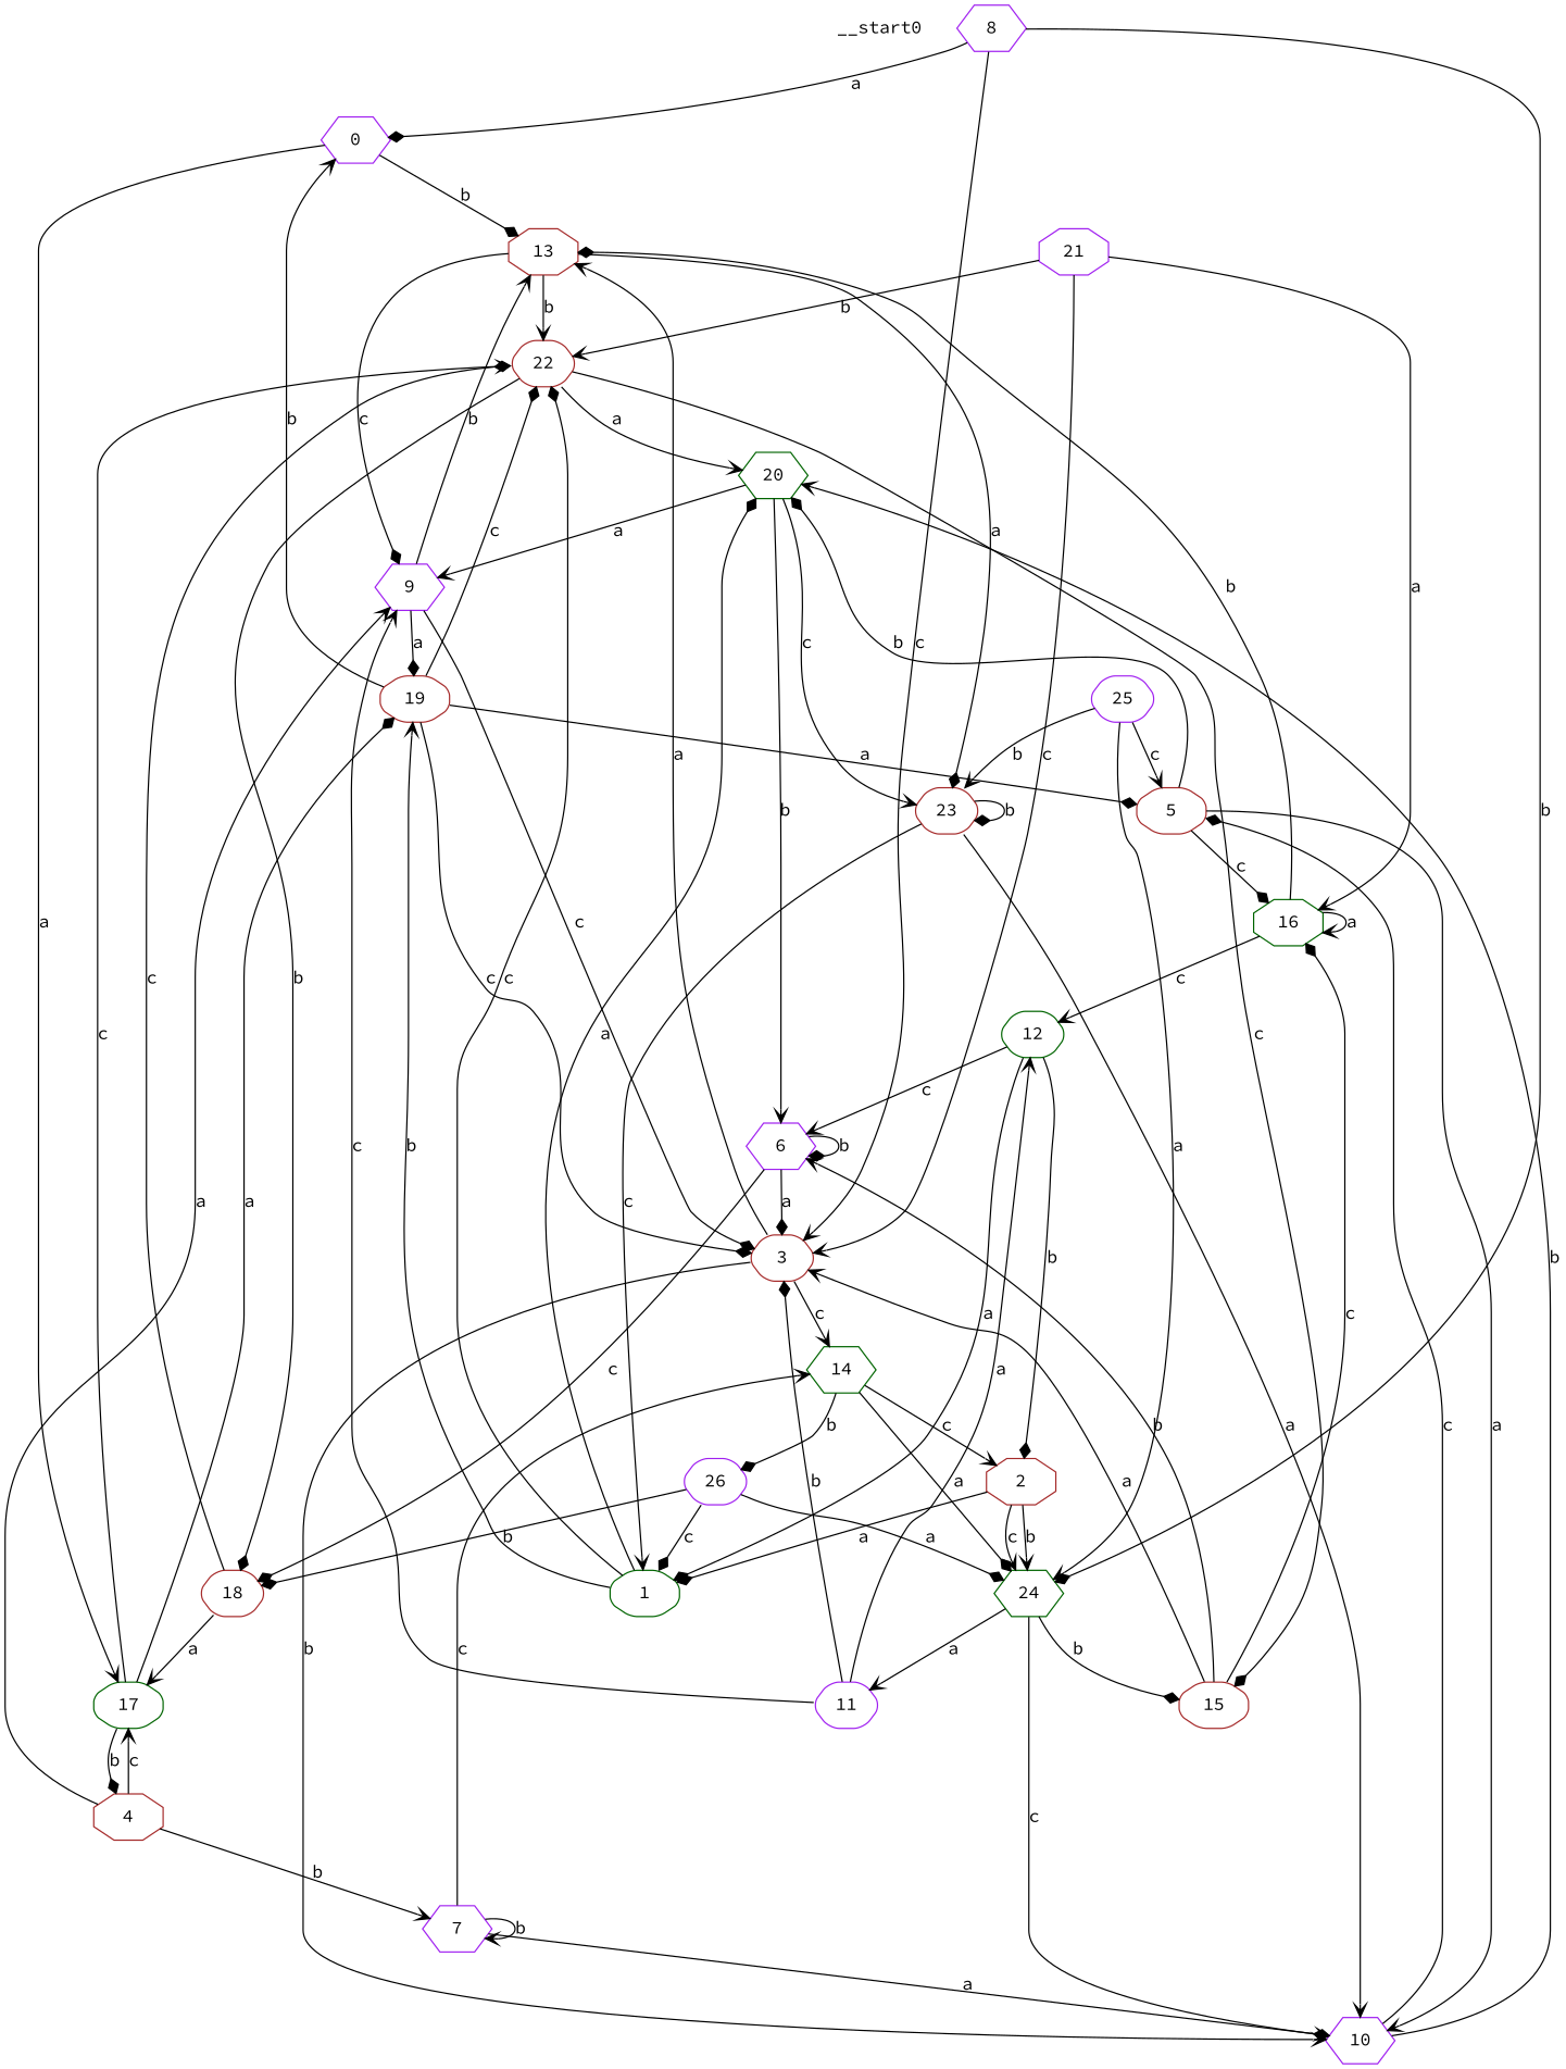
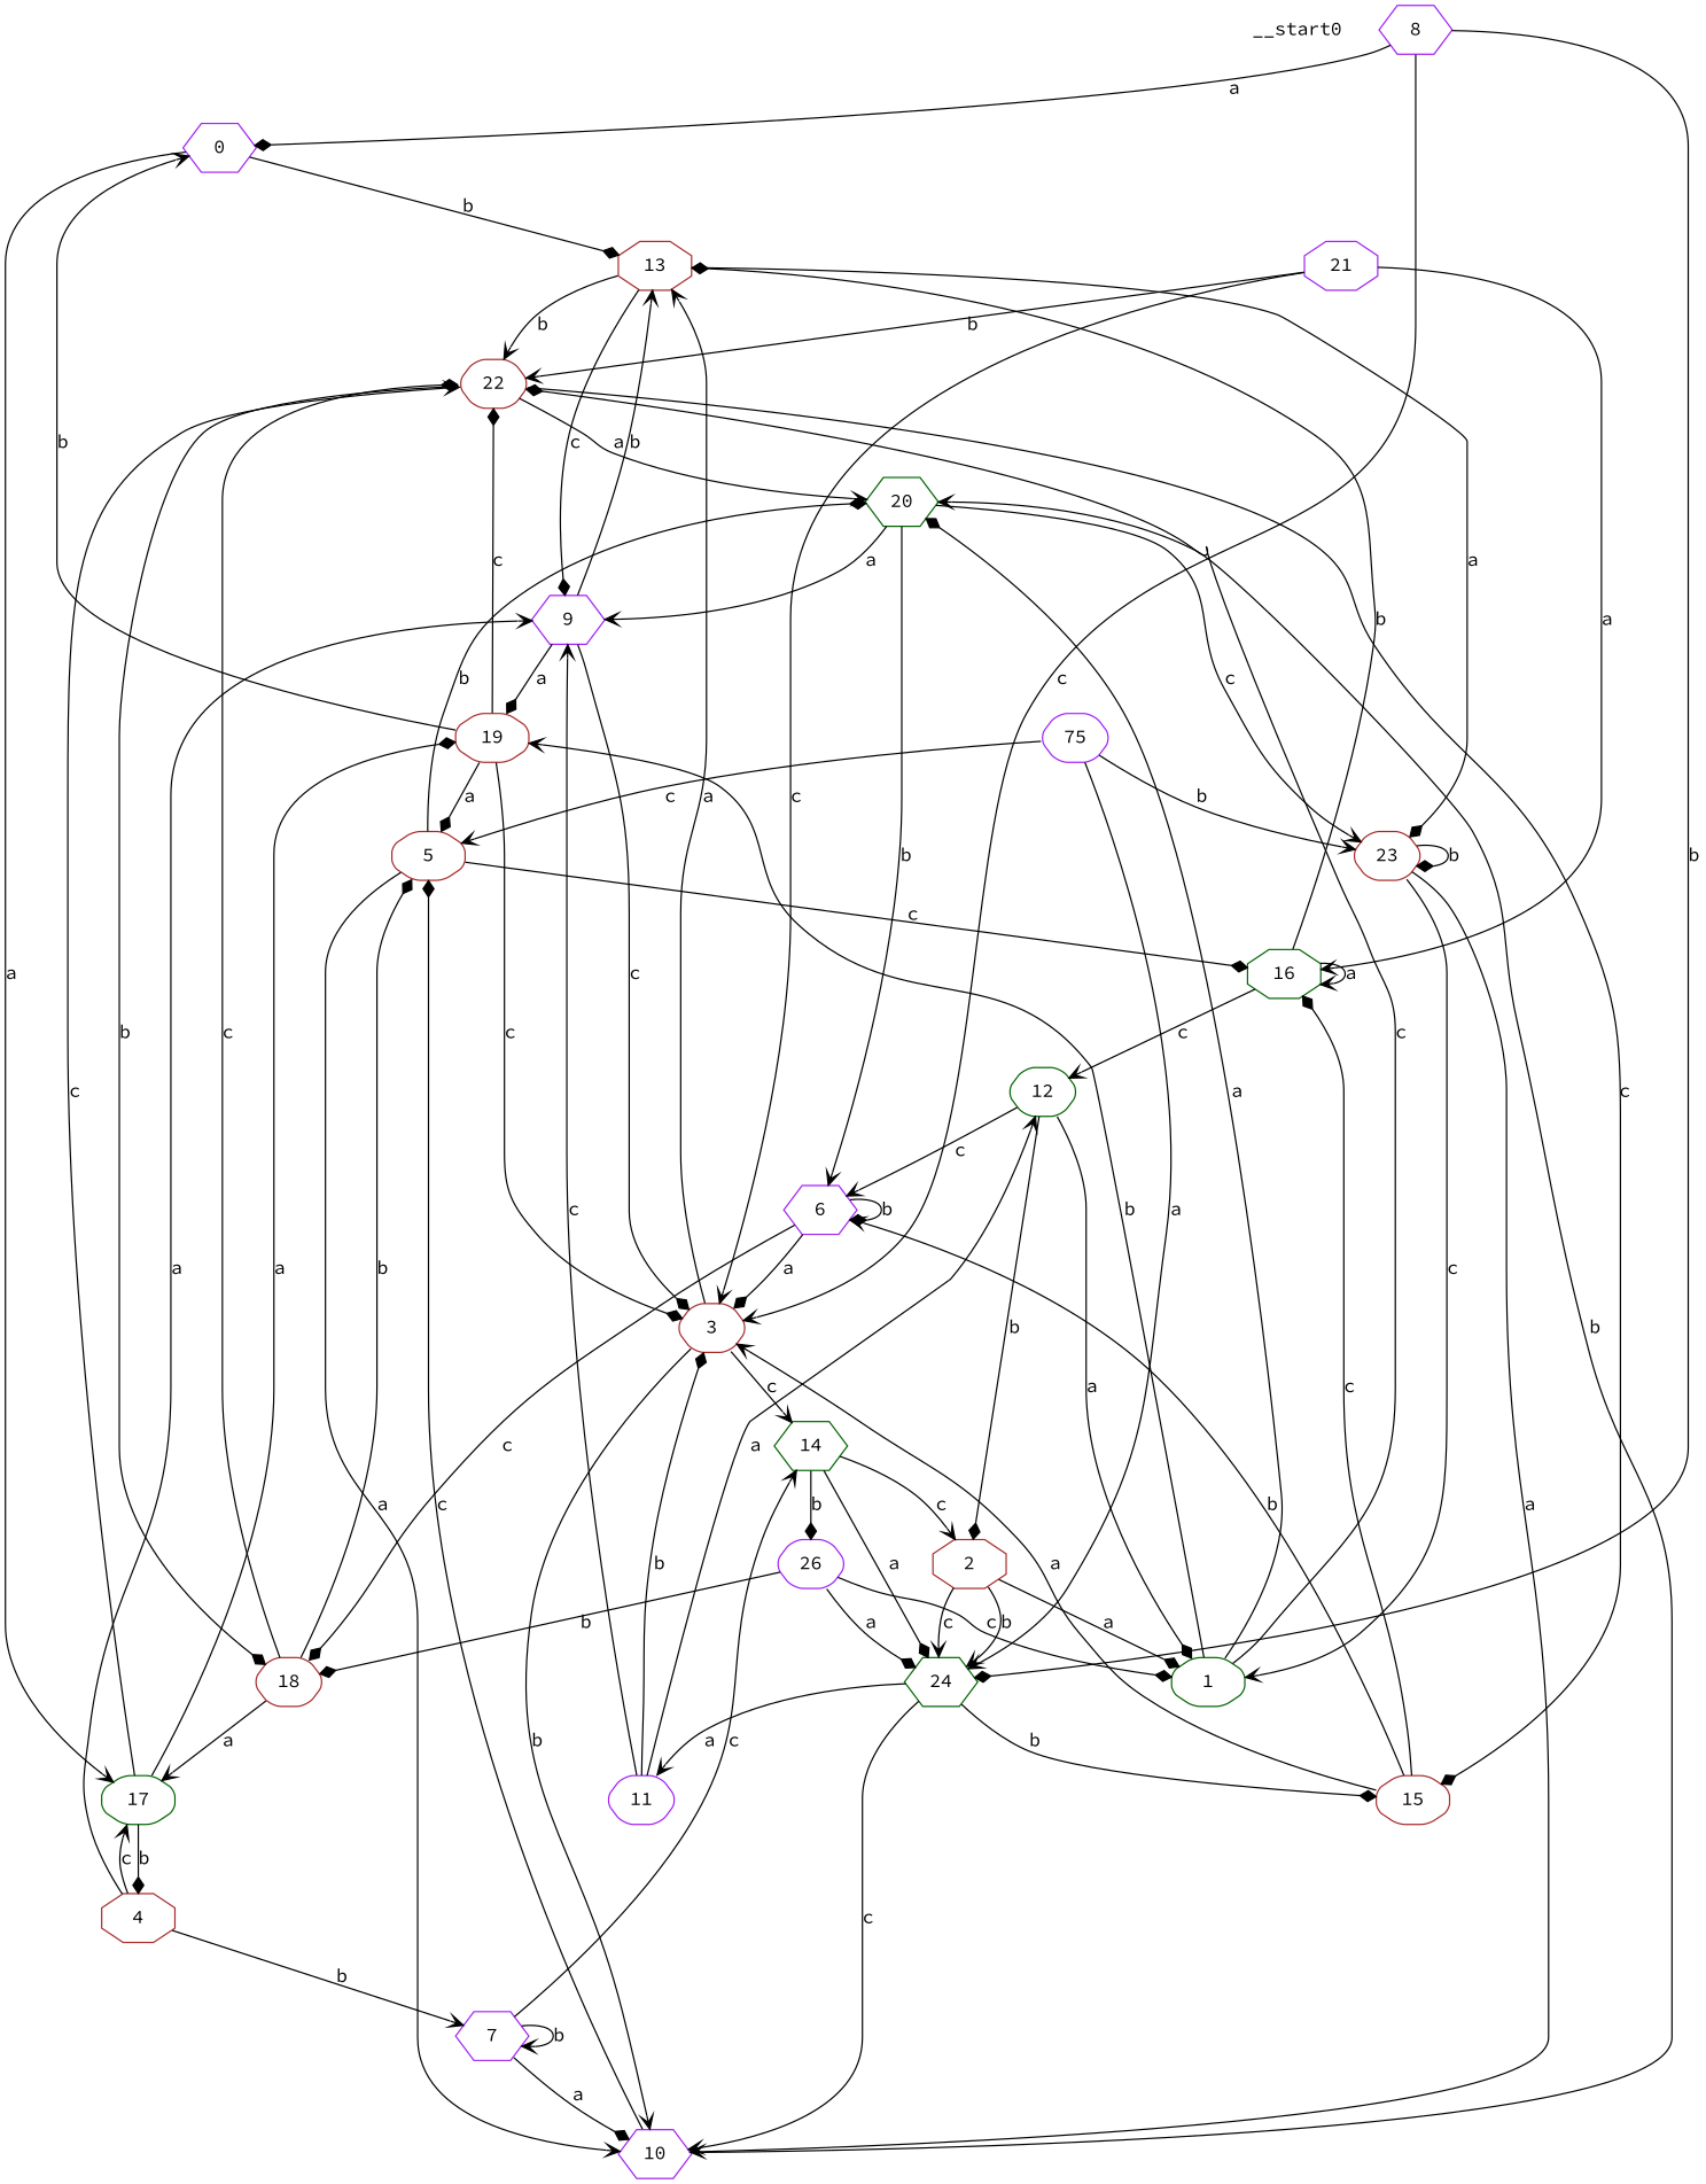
  digraph {
    fontname="Source Code Pro"
    rankdir=TB
    node [color=purple fontname="Source Code Pro" shape=hexagon fillcolor=white style=filled]
    edge [arrowhead=vee fontname="Source Code Pro"]
    __start0 [shape=none fillcolor="" style=""]
    n2 [label=0]
    n3 [color=brown label=13 shape=octagon]
    n4 [color=darkgreen label=17 shape=octagon style="rounded,filled"]
    n5 [color=brown label=3 style="rounded,filled"]
    n6 [label=10]
    n7 [color=darkgreen label=14]
    n8 [color=brown label=22 style="rounded,filled"]
    n9 [label=9]
    n10 [color=brown label=23 style="rounded,filled"]
    n11 [color=brown label=19 shape=octagon style="rounded,filled"]
    n12 [color=brown label=4 shape=octagon]
    n13 [color=darkgreen label=1 shape=octagon style="rounded,filled"]
    n14 [color=darkgreen label=20]
    n15 [color=brown label=5 shape=octagon style="rounded,filled"]
    n16 [label=6]
    n17 [color=brown label=18 style="rounded,filled"]
    n18 [color=brown label=15 shape=octagon style="rounded,filled"]
    n19 [color=brown label=2 shape=octagon]
    n20 [color=darkgreen label=24]
    n21 [label=11 style="rounded,filled"]
    n22 [label=26 style="rounded,filled"]
    n23 [label=7]
    n24 [color=darkgreen label=16 shape=octagon]
    n25 [color=darkgreen label=12 style="rounded,filled"]
    n26 [label=8]
    n27 [label=21 shape=octagon]
-   n28 [label=25 style="rounded,filled"]
+   n28 [label=75 style="rounded,filled"]
    n2 -> n3 [arrowhead=diamond label=b]
    n2 -> n4 [label=a]
    n3 -> n8 [label=b]
    n3 -> n9 [arrowhead=diamond label=c]
    n3 -> n10 [arrowhead=diamond label=a]
    n4 -> n8 [label=c]
    n4 -> n11 [arrowhead=diamond label=a]
    n4 -> n12 [arrowhead=diamond label=b]
    n5 -> n3 [label=a]
    n5 -> n6 [label=b]
    n5 -> n7 [label=c]
    n6 -> n14 [label=b]
    n6 -> n15 [arrowhead=diamond label=c]
    n7 -> n19 [label=c]
    n7 -> n20 [arrowhead=diamond label=a]
    n7 -> n22 [arrowhead=diamond label=b]
    n8 -> n14 [label=a]
    n8 -> n17 [arrowhead=diamond label=b]
    n8 -> n18 [arrowhead=diamond label=c]
    n9 -> n3 [label=b]
    n9 -> n5 [arrowhead=diamond label=c]
    n9 -> n11 [arrowhead=diamond label=a]
    n10 -> n6 [label=a]
    n10 -> n10 [arrowhead=diamond label=b]
    n10 -> n13 [label=c]
    n11 -> n2 [label=b]
    n11 -> n5 [arrowhead=diamond label=c]
    n11 -> n8 [arrowhead=diamond label=c]
    n11 -> n15 [arrowhead=diamond label=a]
    n12 -> n4 [label=c]
    n12 -> n9 [label=a]
    n12 -> n23 [label=b]
    n13 -> n8 [arrowhead=diamond label=c]
    n13 -> n11 [label=b]
    n13 -> n14 [arrowhead=diamond label=a]
    n14 -> n9 [label=a]
    n14 -> n10 [label=c]
    n14 -> n16 [label=b]
    n15 -> n6 [label=a]
    n15 -> n14 [arrowhead=diamond label=b]
    n15 -> n24 [arrowhead=diamond label=c]
    n16 -> n5 [arrowhead=diamond label=a]
    n16 -> n16 [arrowhead=diamond label=b]
    n16 -> n17 [arrowhead=diamond label=c]
    n17 -> n4 [label=a]
    n17 -> n8 [arrowhead=diamond label=c]
+   n17 -> n15 [arrowhead=diamond label=b]
    n18 -> n5 [label=a]
    n18 -> n16 [label=b]
    n18 -> n24 [arrowhead=diamond label=c]
    n19 -> n13 [arrowhead=diamond label=a]
    n19 -> n20 [label=b]
    n19 -> n20 [label=c]
    n20 -> n6 [label=c]
    n20 -> n18 [arrowhead=diamond label=b]
    n20 -> n21 [label=a]
    n21 -> n5 [arrowhead=diamond label=b]
    n21 -> n9 [label=c]
    n21 -> n25 [label=a]
    n22 -> n13 [arrowhead=diamond label=c]
    n22 -> n17 [arrowhead=diamond label=b]
    n22 -> n20 [arrowhead=diamond label=a]
    n23 -> n6 [arrowhead=diamond label=a]
    n23 -> n7 [label=c]
    n23 -> n23 [label=b]
    n24 -> n3 [arrowhead=diamond label=b]
    n24 -> n24 [label=a]
    n24 -> n25 [label=c]
    n25 -> n13 [arrowhead=diamond label=a]
    n25 -> n16 [label=c]
    n25 -> n19 [arrowhead=diamond label=b]
    n26 -> n2 [arrowhead=diamond label=a]
    n26 -> n5 [label=c]
    n26 -> n20 [arrowhead=diamond label=b]
    n27 -> n5 [label=c]
    n27 -> n8 [label=b]
    n27 -> n24 [label=a]
    n28 -> n10 [label=b]
    n28 -> n15 [label=c]
    n28 -> n20 [label=a]
  }
